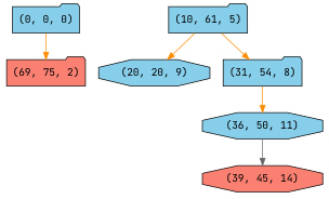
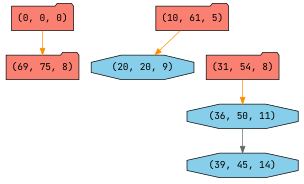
  digraph {
    fontname="JetBrains Mono"
    node [fillcolor=skyblue fontname="JetBrains Mono" shape=folder style=filled]
    edge [color=darkorange fontname="JetBrains Mono"]
-   "(0, 0, 0)"
-   "(69, 75, 2)" [fillcolor=salmon]
+   "(0, 0, 0)" [fillcolor=salmon]
+   "(69, 75, 2)" [fillcolor=salmon label="(69, 75, 8)"]
    n3 [label="(20, 20, 9)" shape=octagon]
-   "(10, 61, 5)"
-   "(31, 54, 8)"
+   "(10, 61, 5)" [fillcolor=salmon]
+   "(31, 54, 8)" [fillcolor=salmon]
    "(36, 50, 11)" [shape=octagon]
-   "(39, 45, 14)" [fillcolor=salmon shape=octagon]
+   "(39, 45, 14)" [shape=octagon]
    "(0, 0, 0)" -> "(69, 75, 2)"
    "(10, 61, 5)" -> n3
-   "(10, 61, 5)" -> "(31, 54, 8)"
    "(31, 54, 8)" -> "(36, 50, 11)"
    "(36, 50, 11)" -> "(39, 45, 14)" [color=gray40]
  }
